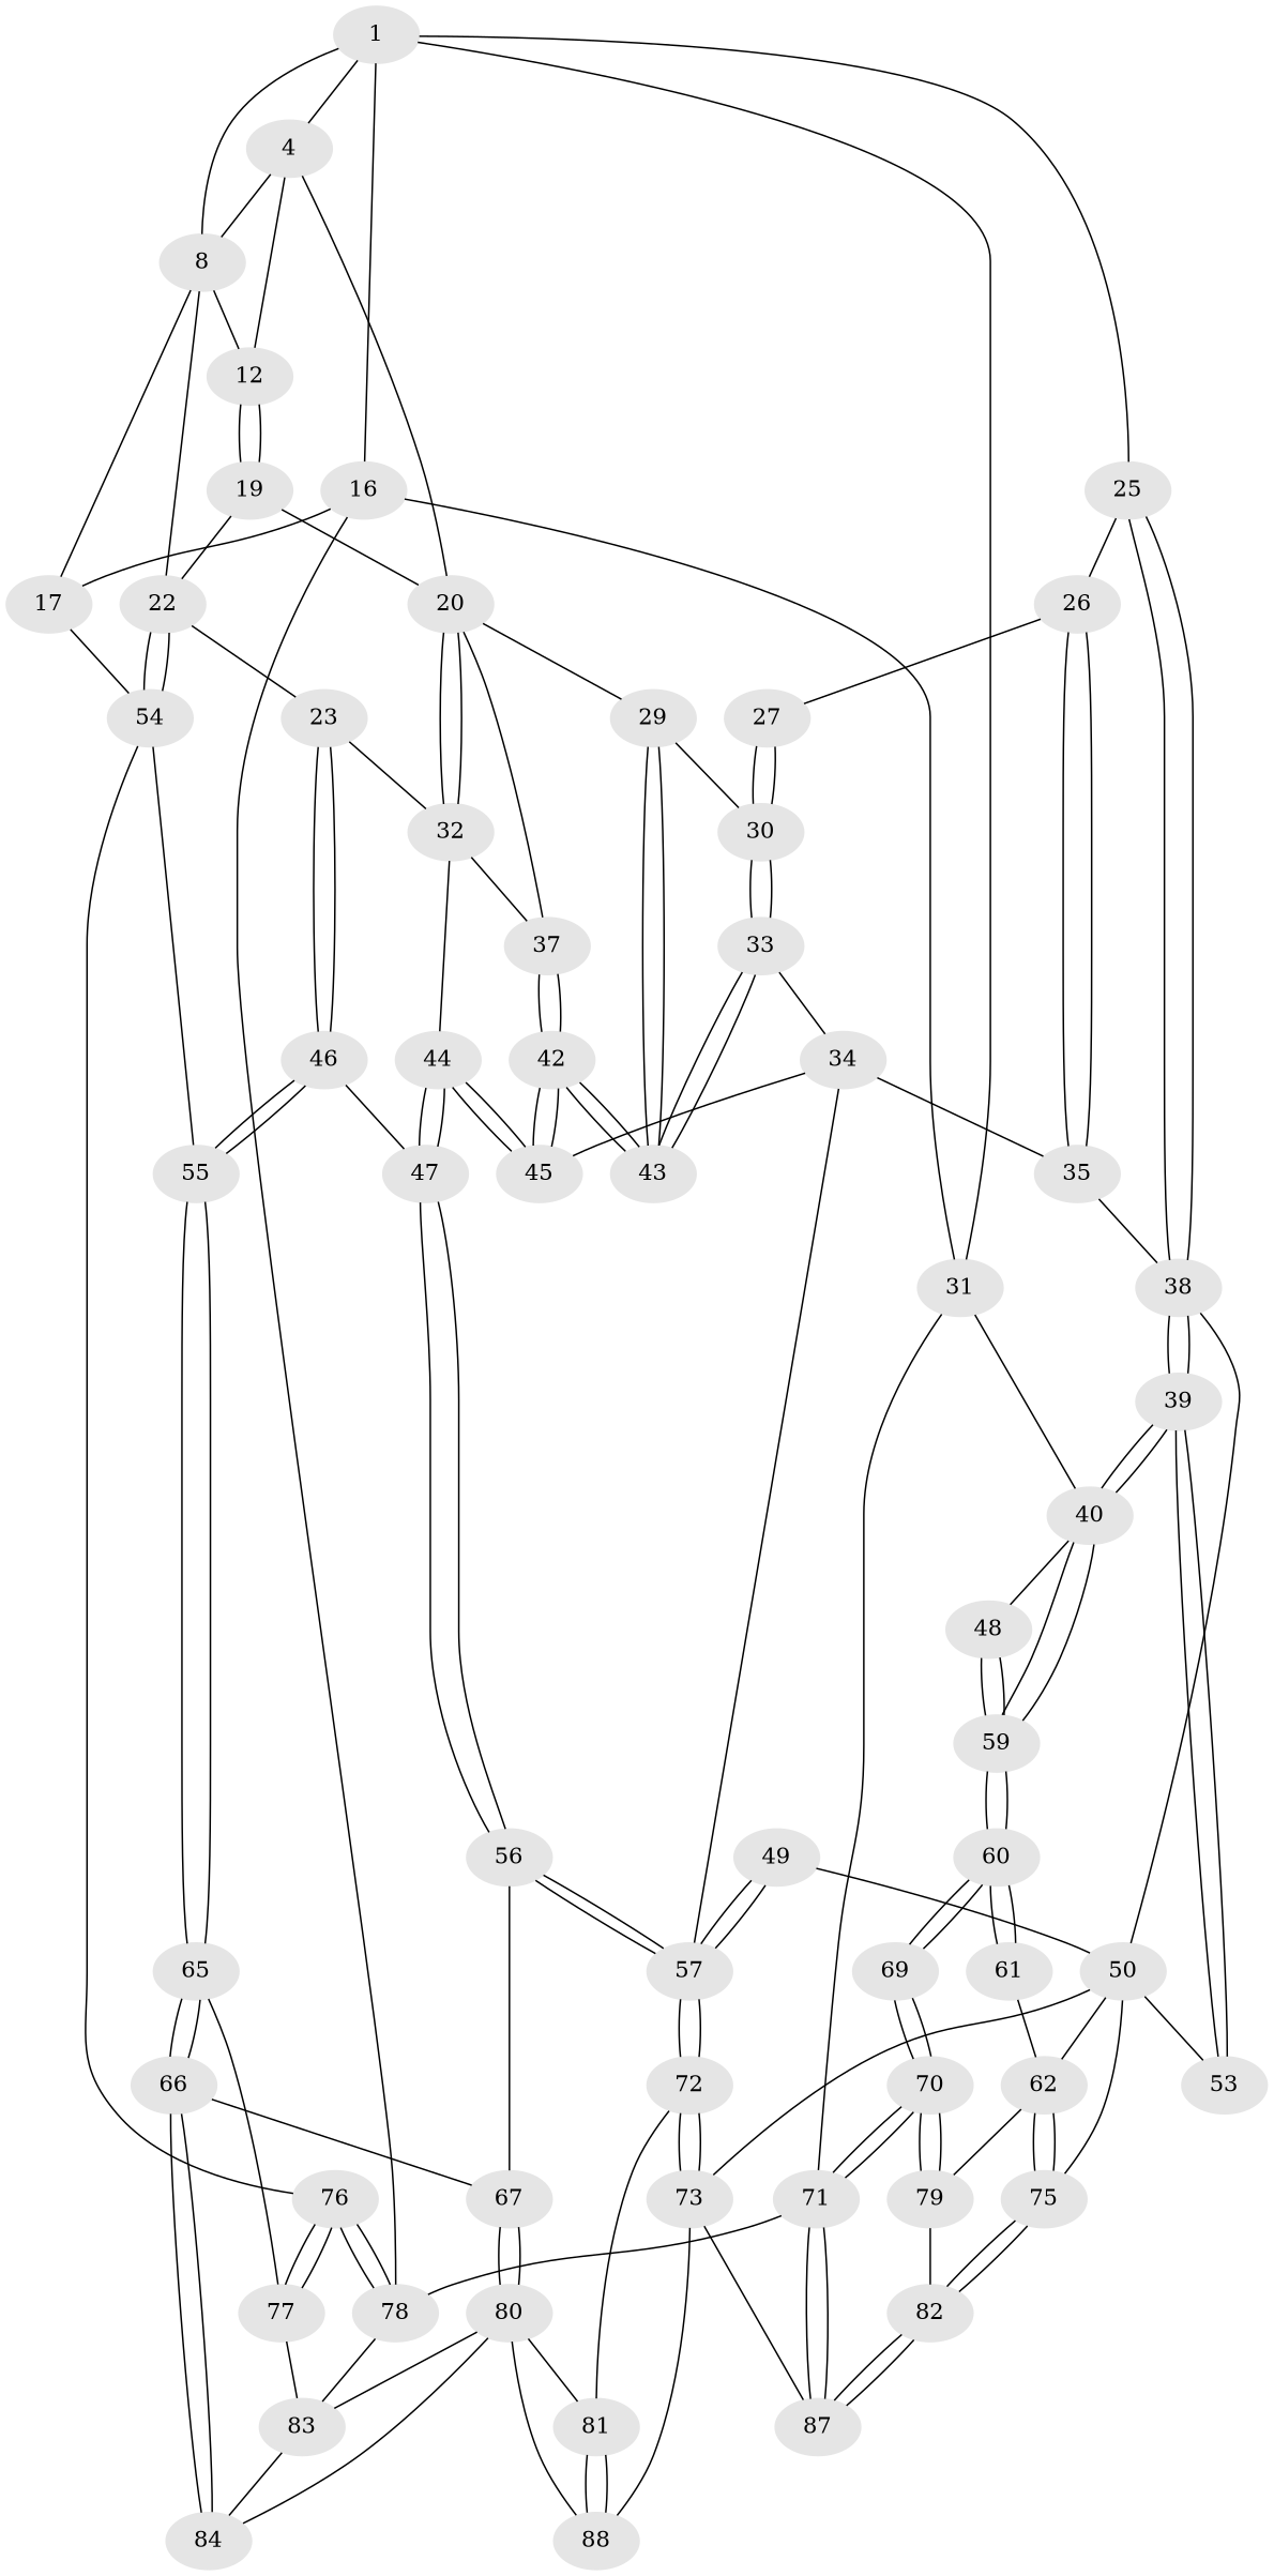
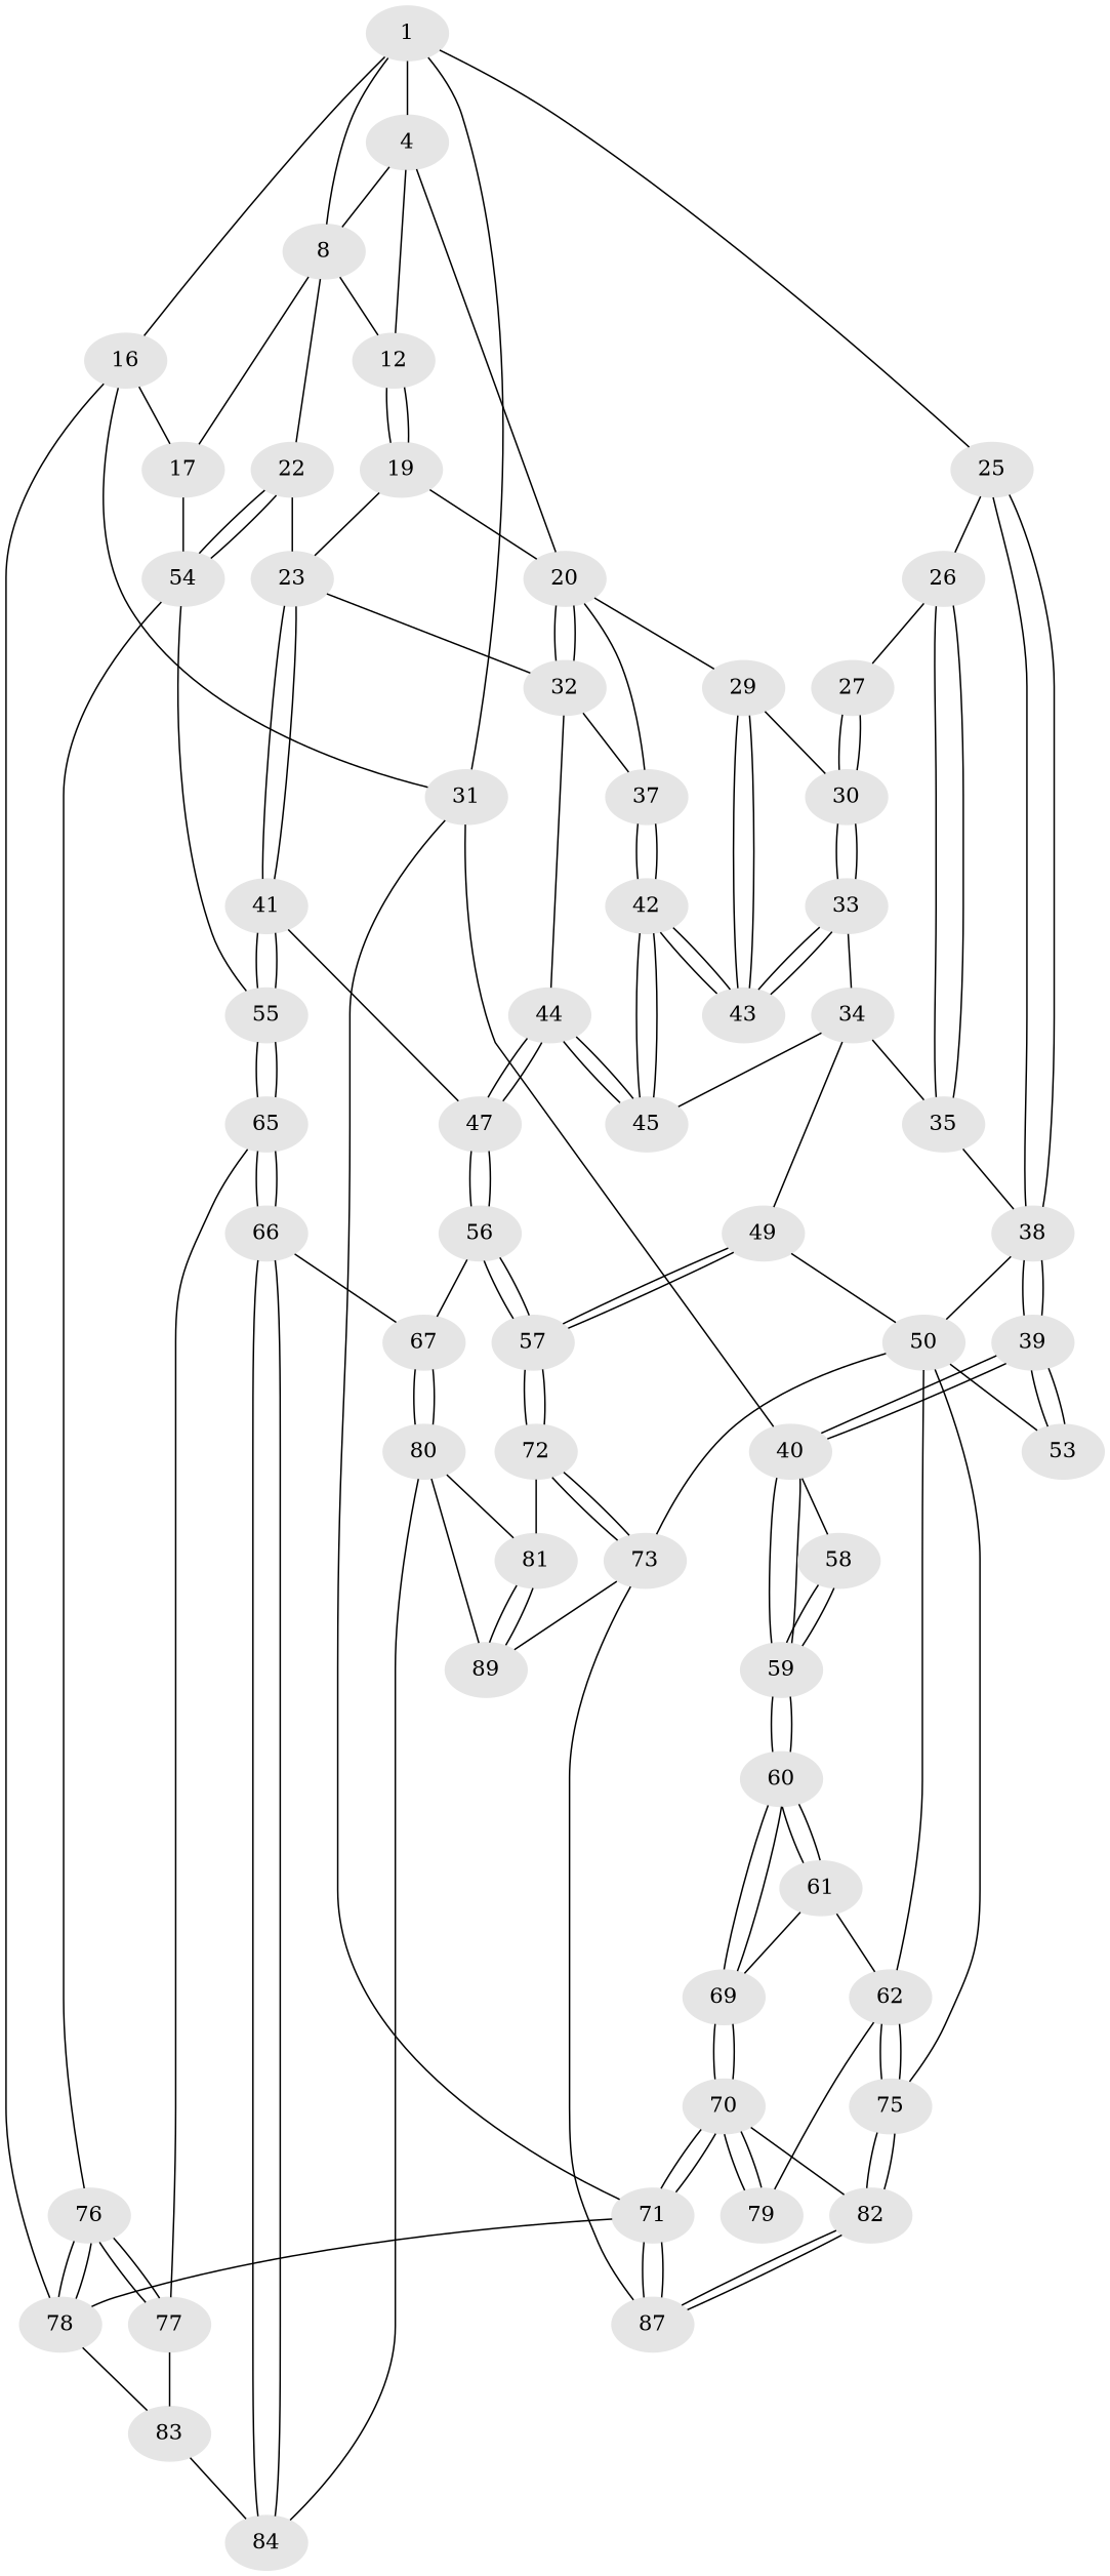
  graph {
    node [color=gray90 style=filled]
    1 [super="+7+2"]
    4 [super="+5"]
    8 [super="+11"]
    16
    25
    31
    12
    20 [super="+21"]
    17
    22
    78
    26
    38 [super="+41"]
    40
    71
    19
    29
    32 [super="+36"]
    37
    54 [super="+68"]
    23 [super="+24"]
    27
    30
    83 [super="+89"]
    55
    76
-   46
+   46 [label=41]
    43
    44
    42
    47
    35
    39
    50 [super="+51"]
    33
    34 [super="+48"]
    59
-   58 [label=48]
+   58
    87
    45
    49
    57
    53
    62 [super="+63"]
    73 [super="+86"]
    75
    60
    56
    65
    67
    72
    79
-   88
+   88 [label=89]
    82
    77
    66
    80 [super="+85"]
    81
    61 [super="+64"]
    69
    70
    84
    1 -- 4
    1 -- 8
    1 -- 16
    1 -- 25
    1 -- 31
    4 -- 8
    4 -- 12
    4 -- 20
    8 -- 12
    8 -- 17
    8 -- 22
    16 -- 31
    16 -- 17
    16 -- 78
    25 -- 26
    25 -- 38
    25 -- 38
    31 -- 40
    31 -- 71
    12 -- 19
    12 -- 19
    20 -- 29
    20 -- 32
    20 -- 32
    20 -- 37
    17 -- 54
    22 -- 54
    22 -- 54
    22 -- 23
    78 -- 83
    26 -- 27
    26 -- 35
    26 -- 35
    38 -- 39
    38 -- 39
    38 -- 50
    40 -- 59
    40 -- 59
    40 -- 58
    71 -- 78
    71 -- 87
    71 -- 87
    19 -- 20
-   19 -- 22
+   19 -- 23
    29 -- 30
    29 -- 43
    29 -- 43
    32 -- 37
    32 -- 44
    37 -- 42
    37 -- 42
    54 -- 55
    54 -- 76
    23 -- 32
    23 -- 46
    23 -- 46
    27 -- 30
    27 -- 30
    30 -- 33
    30 -- 33
    83 -- 84
    55 -- 65
    55 -- 65
    76 -- 78
    76 -- 78
    76 -- 77
    76 -- 77
    46 -- 55
    46 -- 55
    46 -- 47
    44 -- 47
    44 -- 47
    44 -- 45
    44 -- 45
    42 -- 43
    42 -- 43
    42 -- 45
    42 -- 45
    47 -- 56
    47 -- 56
    35 -- 38
    39 -- 40
    39 -- 40
    39 -- 53
    39 -- 53
    50 -- 53
    50 -- 62
    50 -- 73
    50 -- 75
    33 -- 43
    33 -- 43
    33 -- 34
    34 -- 35
    34 -- 45
-   34 -- 57
+   34 -- 49
    59 -- 60
    59 -- 60
    58 -- 59
    58 -- 59
    49 -- 50
    49 -- 57
    49 -- 57
    57 -- 72
    57 -- 72
    62 -- 75
    62 -- 75
    62 -- 79
    73 -- 87
    73 -- 88
    75 -- 82
    75 -- 82
    60 -- 61
    60 -- 61
    60 -- 69
    60 -- 69
    56 -- 57
    56 -- 57
    56 -- 67
    65 -- 77
    65 -- 66
    65 -- 66
    67 -- 80
    67 -- 80
    72 -- 73
    72 -- 73
    72 -- 81
-   79 -- 82
+   70 -- 82
    82 -- 87
    82 -- 87
    77 -- 83
    66 -- 67
    66 -- 84
    66 -- 84
-   80 -- 83
    80 -- 88
    80 -- 81
    80 -- 84
    81 -- 88
    81 -- 88
    61 -- 62
+   61 -- 69
    69 -- 70
    69 -- 70
    70 -- 71
    70 -- 71
    70 -- 79
    70 -- 79
  }
